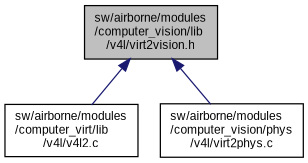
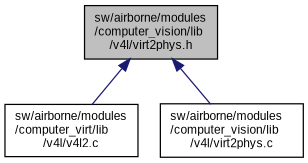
  digraph {
    fontname="Liberation Sans"
    node [color=black fillcolor=white fontname="Liberation Sans" fontsize=10 shape=record style=filled]
    edge [color=midnightblue dir=back fontname="Liberation Sans" fontsize=10 labelfontname=FreeSans labelfontsize=10 style=solid]
-   n1 [fillcolor=grey75 fontcolor=black height=0.2 label="sw/airborne/modules\l/computer_vision/lib\l/v4l/virt2vision.h" width=0.4]
+   n1 [fillcolor=grey75 fontcolor=black height=0.2 label="sw/airborne/modules\l/computer_vision/lib\l/v4l/virt2phys.h" width=0.4]
    n2 [height=0.2 label="sw/airborne/modules\l/computer_virt/lib\l/v4l/v4l2.c" width=0.4]
-   n3 [height=0.2 label="sw/airborne/modules\l/computer_vision/phys\l/v4l/virt2phys.c" width=0.4]
+   n3 [height=0.2 label="sw/airborne/modules\l/computer_vision/lib\l/v4l/virt2phys.c" width=0.4]
    n1 -> n2
    n1 -> n3
  }
